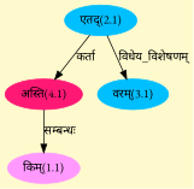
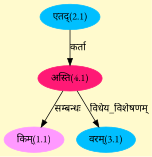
  digraph {
    bgcolor=lemonchiffon1
    compound=true
    fontname="EB Garamond"
    rankdir=BT
    node [color="#00BFFF" fontname="EB Garamond" style=filled]
    edge [dir=back fontname="EB Garamond"]
    n1 [color="#FF99FF" label="किम्(1.1)"]
    n2 [color="#FF1975" label="अस्ति(4.1)"]
    n3 [label="एतद्(2.1)"]
    n4 [label="वरम्(3.1)"]
    n1 -> n2 [label="सम्बन्धः"]
    n2 -> n3 [label="कर्ता"]
-   n4 -> n3 [label="विधेय_विशेषणम्"]
+   n4 -> n2 [label="विधेय_विशेषणम्"]
  }
